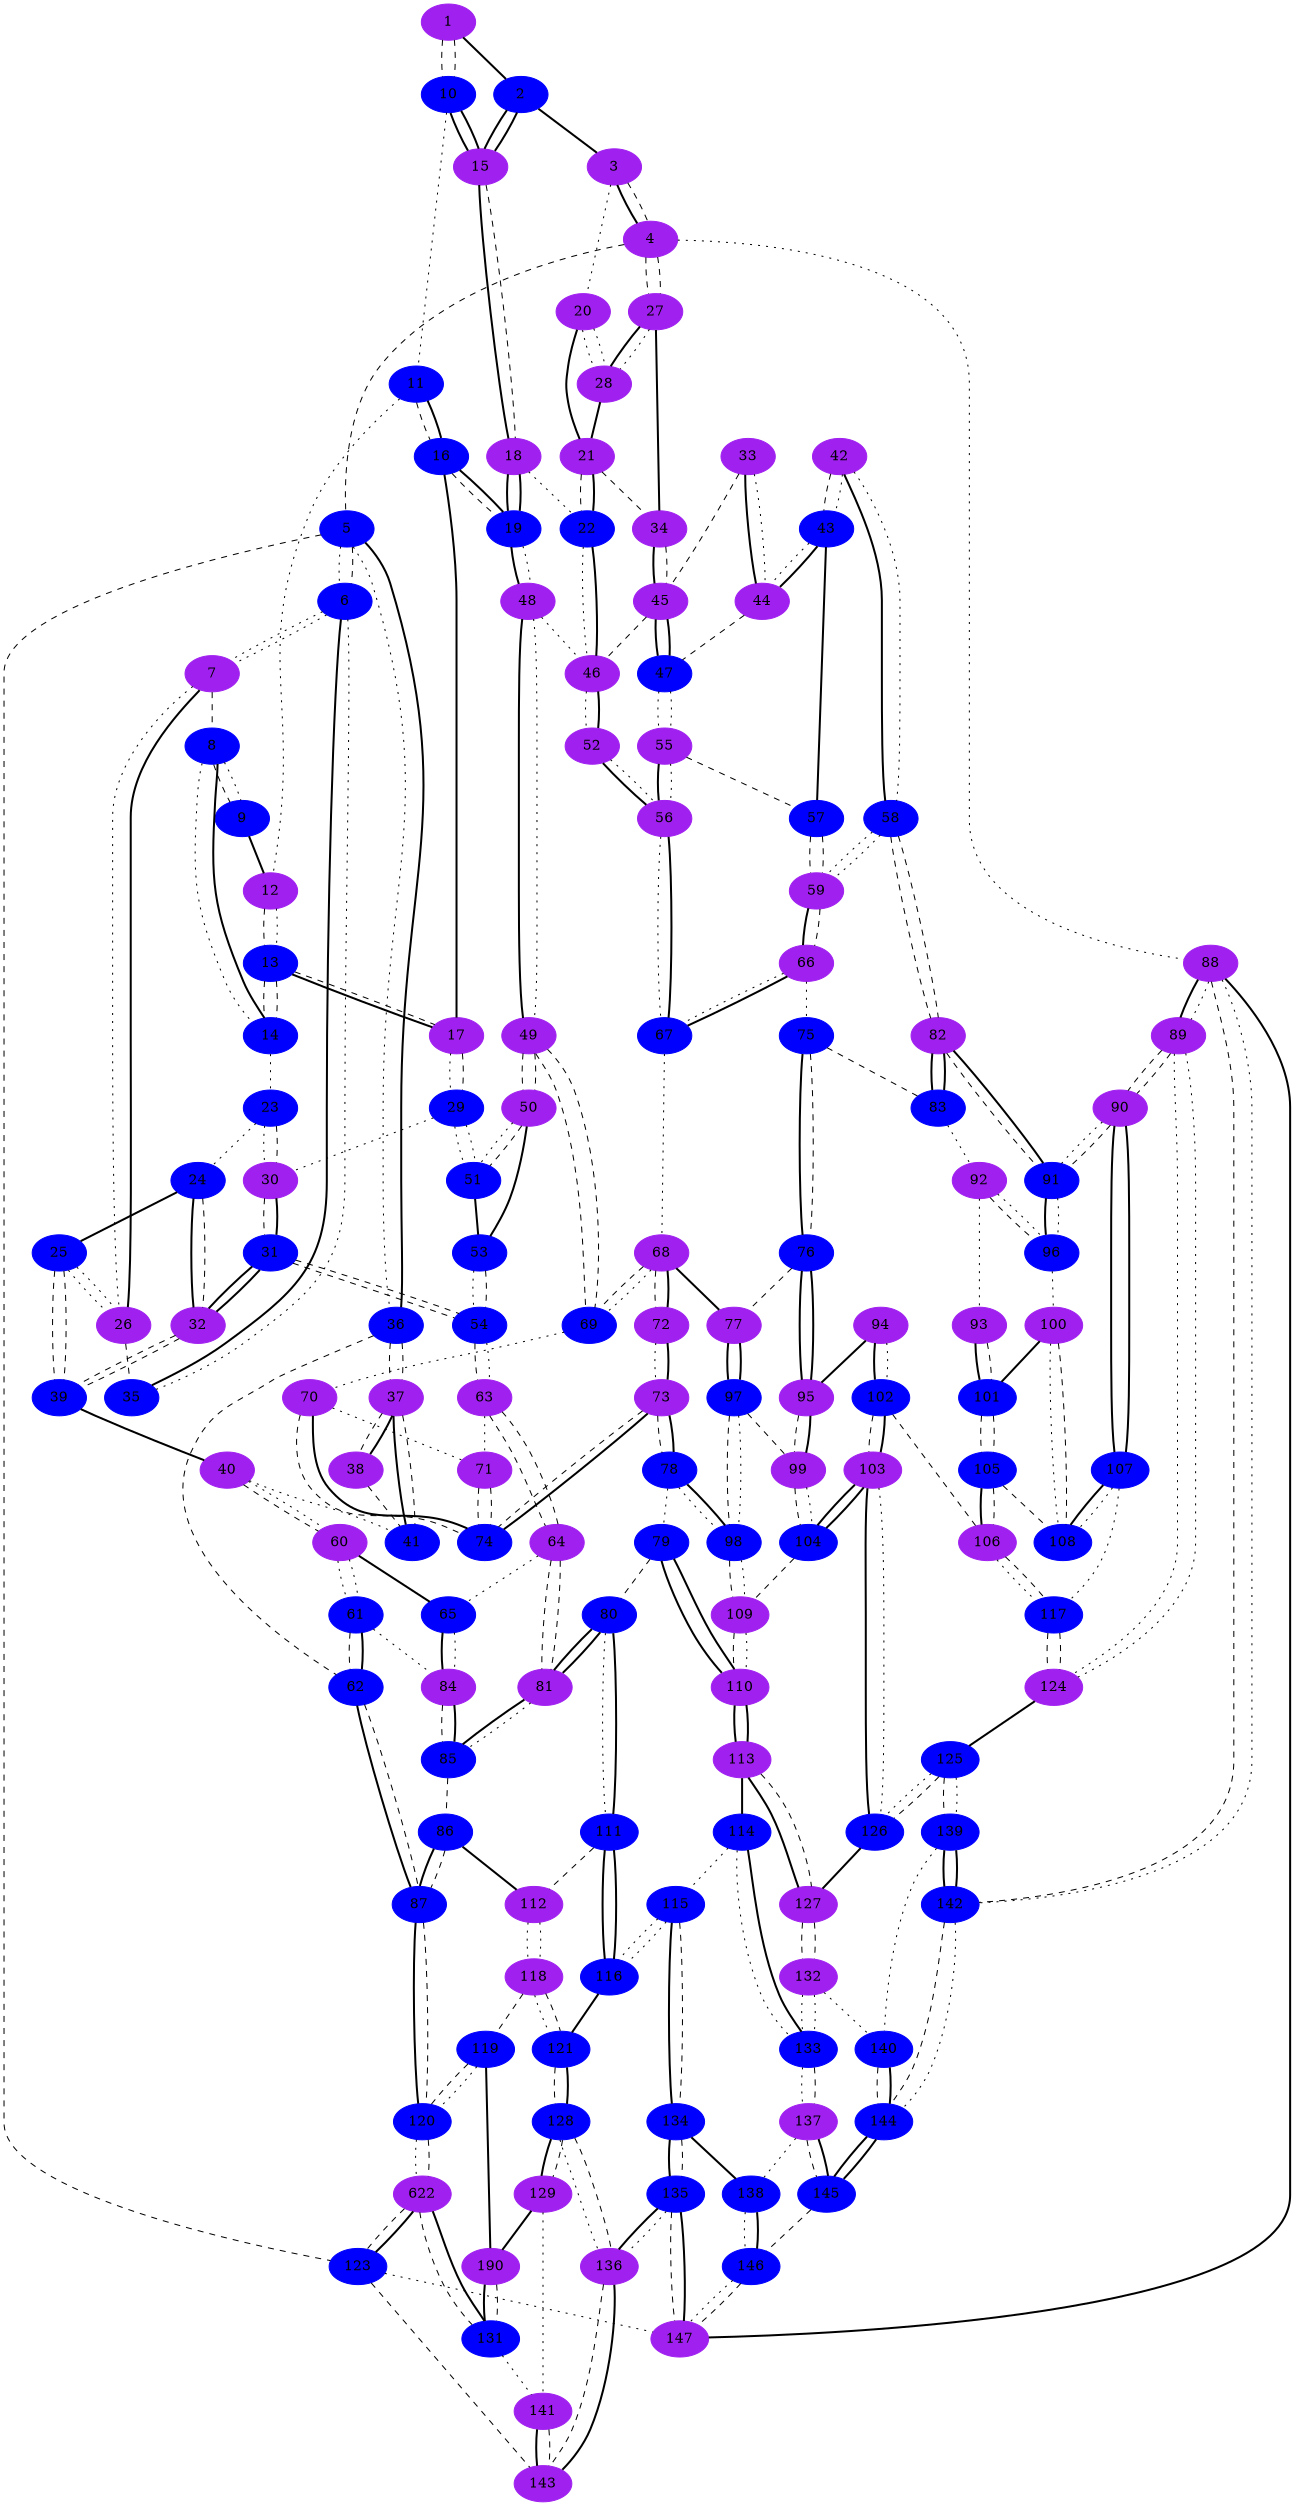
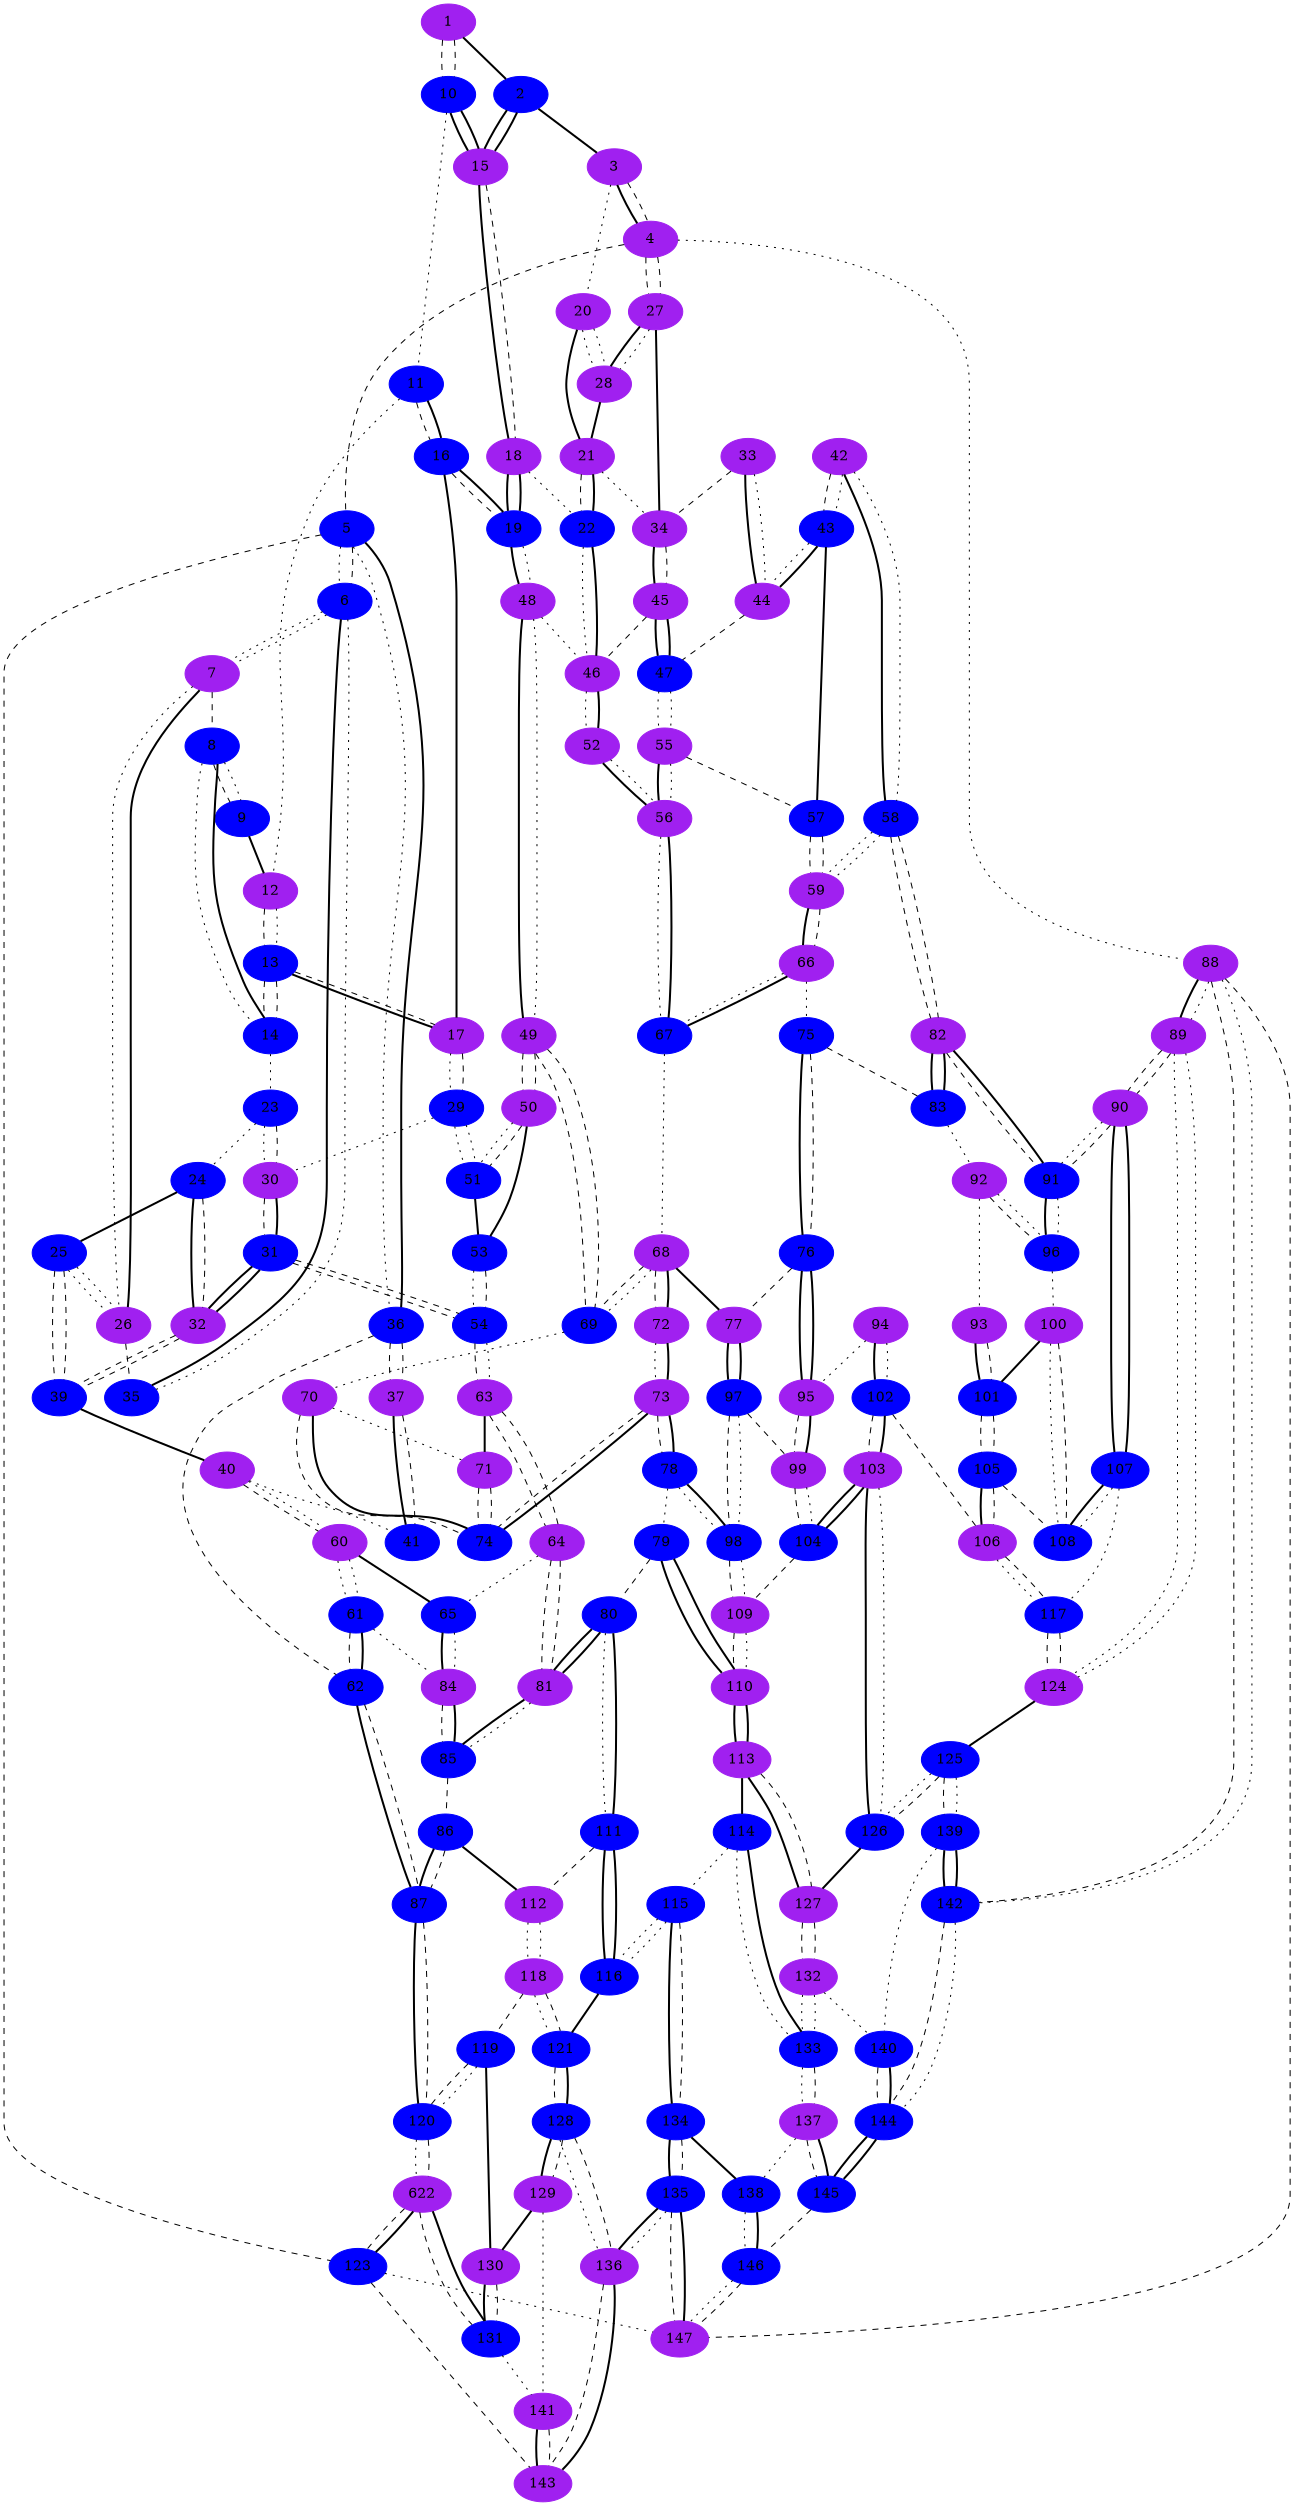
  graph {
    node [color=blue style=filled]
    edge [style=dashed]
    1 [color=purple]
    2
    10
    3 [color=purple]
    15 [color=purple]
    11
    4 [color=purple]
    20 [color=purple]
    18 [color=purple]
    5
    27 [color=purple]
    88 [color=purple]
    21 [color=purple]
    28 [color=purple]
    6
    36
    123
    34 [color=purple]
    89 [color=purple]
    142
    147 [color=purple]
    7 [color=purple]
    35
    37 [color=purple]
    62
    143 [color=purple]
    8
    26 [color=purple]
    9
    14
    12 [color=purple]
    23
    13
    16
    17 [color=purple]
    19
    29
    24
    30 [color=purple]
    22
    48 [color=purple]
    51
    46 [color=purple]
    49 [color=purple]
    45 [color=purple]
    52 [color=purple]
    25
    32 [color=purple]
    31
    39
    40 [color=purple]
    42 [color=purple]
    43
    58
    33 [color=purple]
    44 [color=purple]
    53
    54
    63 [color=purple]
    47
-   38 [color=purple]
    41
    87
    60 [color=purple]
    61
    65
    57
    59 [color=purple]
    82 [color=purple]
    55 [color=purple]
    56 [color=purple]
    50 [color=purple]
    69
    70 [color=purple]
    67
    64 [color=purple]
    71 [color=purple]
    68 [color=purple]
    66 [color=purple]
    83
    91
    75
    84 [color=purple]
    85
    120
    81 [color=purple]
    74
    76
    72 [color=purple]
    77 [color=purple]
    73 [color=purple]
    78
    97
    79
    98
    95 [color=purple]
    92 [color=purple]
    99 [color=purple]
    80
    110 [color=purple]
    109 [color=purple]
    111
    113 [color=purple]
    112 [color=purple]
    116
    86
    96
    93 [color=purple]
    118 [color=purple]
    n110 [color=purple label=622]
    90 [color=purple]
    124 [color=purple]
    144
    107
    125
    108
    117
    100 [color=purple]
    101
    94 [color=purple]
    102
    105
    103 [color=purple]
    106 [color=purple]
    104
    126
    127 [color=purple]
    114
    121
    119
    115
    133
    132 [color=purple]
    134
    137 [color=purple]
    135
    138
    128
-   130 [color=purple label=190]
+   130 [color=purple]
    131
    129 [color=purple]
    136 [color=purple]
    141 [color=purple]
    139
    140
    145
    146
    1 -- 2 [style=bold]
    1 -- 10
    1 -- 10
    2 -- 3 [style=bold]
    2 -- 15 [style=bold]
    2 -- 15 [style=bold]
    10 -- 15 [style=bold]
    10 -- 15 [style=bold]
    10 -- 11 [style=dotted]
    3 -- 4 [style=bold]
    3 -- 4
    3 -- 20 [style=dotted]
    15 -- 18 [style=bold]
    15 -- 18
    11 -- 12 [style=dotted]
    11 -- 16
    11 -- 16 [style=bold]
    4 -- 5
    4 -- 27
    4 -- 27
    4 -- 88 [style=dotted]
    20 -- 21 [style=bold]
    20 -- 28 [style=dotted]
    20 -- 28 [style=dotted]
    18 -- 19 [style=bold]
    18 -- 19 [style=bold]
    18 -- 22 [style=dotted]
    5 -- 6 [style=dotted]
    5 -- 6
    5 -- 36 [style=dotted]
    5 -- 36 [style=bold]
    5 -- 123
    27 -- 28 [style=bold]
    27 -- 28 [style=dotted]
    27 -- 34 [style=bold]
    88 -- 89 [style=bold]
    88 -- 89 [style=dotted]
    88 -- 142
    88 -- 142 [style=dotted]
-   88 -- 147 [style=bold]
-   21 -- 34
+   88 -- 147
+   21 -- 34 [style=dotted]
    21 -- 22
    21 -- 22 [style=bold]
    28 -- 21 [style=bold]
    6 -- 7 [style=dotted]
    6 -- 7 [style=dotted]
    6 -- 35 [style=bold]
    6 -- 35 [style=dotted]
    36 -- 37
    36 -- 37
    36 -- 62
    123 -- 147 [style=dotted]
    123 -- 143
    34 -- 45 [style=bold]
    34 -- 45
    89 -- 90
    89 -- 90
    89 -- 124 [style=dotted]
    89 -- 124 [style=dotted]
    142 -- 144
    142 -- 144 [style=dotted]
    7 -- 8
    7 -- 26 [style=dotted]
    7 -- 26 [style=bold]
-   37 -- 38
-   37 -- 38 [style=bold]
    37 -- 41 [style=bold]
    37 -- 41
    62 -- 87 [style=bold]
    62 -- 87
    8 -- 9
    8 -- 9 [style=dotted]
    8 -- 14 [style=dotted]
    8 -- 14 [style=bold]
    26 -- 35
    9 -- 12 [style=bold]
    14 -- 23 [style=dotted]
    12 -- 13
    12 -- 13 [style=dotted]
    23 -- 24 [style=dotted]
    23 -- 30 [style=dotted]
    23 -- 30
    13 -- 14
    13 -- 14
    13 -- 17 [style=bold]
    13 -- 17
    16 -- 17 [style=bold]
    16 -- 19
    16 -- 19 [style=bold]
    17 -- 29 [style=dotted]
    17 -- 29
    19 -- 48 [style=bold]
    19 -- 48 [style=dotted]
    29 -- 30 [style=dotted]
    29 -- 51 [style=dotted]
    29 -- 51 [style=dotted]
    24 -- 25 [style=bold]
    24 -- 32 [style=bold]
    24 -- 32
    30 -- 31
    30 -- 31 [style=bold]
    22 -- 46 [style=dotted]
    22 -- 46 [style=bold]
    48 -- 46 [style=dotted]
    48 -- 49 [style=bold]
    48 -- 49 [style=dotted]
    51 -- 53 [style=bold]
    46 -- 52 [style=dotted]
    46 -- 52 [style=bold]
    49 -- 50
    49 -- 50
    49 -- 69
    49 -- 69
    45 -- 46
    45 -- 47 [style=bold]
    45 -- 47 [style=bold]
    52 -- 56 [style=bold]
    52 -- 56 [style=dotted]
    25 -- 26 [style=dotted]
    25 -- 26 [style=dotted]
    25 -- 39
    25 -- 39
    32 -- 39
    32 -- 39
    31 -- 32 [style=bold]
    31 -- 32 [style=bold]
    31 -- 54
    31 -- 54
    39 -- 40 [style=bold]
    40 -- 41 [style=dotted]
    40 -- 60
    40 -- 60 [style=dotted]
    42 -- 43
    42 -- 43 [style=dotted]
    42 -- 58 [style=bold]
    42 -- 58 [style=dotted]
    43 -- 44 [style=dotted]
    43 -- 44 [style=bold]
    43 -- 57 [style=bold]
    58 -- 59 [style=dotted]
    58 -- 59 [style=dotted]
    58 -- 82
    58 -- 82
-   33 -- 45
+   33 -- 34
    33 -- 44 [style=bold]
    33 -- 44 [style=dotted]
    44 -- 47
    53 -- 54 [style=dotted]
    53 -- 54
    54 -- 63
    54 -- 63 [style=dotted]
    63 -- 64
    63 -- 64
-   63 -- 71 [style=dotted]
+   63 -- 71 [style=bold]
    47 -- 55 [style=dotted]
    47 -- 55 [style=dotted]
-   38 -- 41
    87 -- 120 [style=bold]
    87 -- 120
    60 -- 61 [style=dotted]
    60 -- 61 [style=dotted]
    60 -- 65 [style=bold]
    61 -- 62
    61 -- 62 [style=bold]
    61 -- 84 [style=dotted]
    65 -- 84 [style=bold]
    65 -- 84 [style=dotted]
    57 -- 59
    57 -- 59
    59 -- 66 [style=bold]
    59 -- 66
    82 -- 83 [style=bold]
    82 -- 83 [style=bold]
    82 -- 91
    82 -- 91 [style=bold]
    55 -- 57
    55 -- 56 [style=bold]
    55 -- 56 [style=dotted]
    56 -- 67 [style=dotted]
    56 -- 67 [style=bold]
    50 -- 51 [style=dotted]
    50 -- 51
    50 -- 53 [style=bold]
    69 -- 70 [style=dotted]
    70 -- 71 [style=dotted]
    70 -- 74
    70 -- 74 [style=bold]
    67 -- 68 [style=dotted]
    64 -- 65 [style=dotted]
    64 -- 81
    64 -- 81
    71 -- 74
    71 -- 74
    68 -- 69
    68 -- 69 [style=dotted]
    68 -- 72
    68 -- 72 [style=bold]
    68 -- 77 [style=bold]
    66 -- 67 [style=dotted]
    66 -- 67 [style=bold]
    66 -- 75 [style=dotted]
    83 -- 92 [style=dotted]
    91 -- 96 [style=bold]
    91 -- 96 [style=dotted]
    75 -- 83
    75 -- 76 [style=bold]
    75 -- 76
    84 -- 85
    84 -- 85 [style=bold]
    85 -- 86
    120 -- n110 [style=dotted]
    120 -- n110
    81 -- 85 [style=bold]
    81 -- 85 [style=dotted]
    76 -- 77
    76 -- 95 [style=bold]
    76 -- 95 [style=bold]
    72 -- 73 [style=dotted]
    72 -- 73 [style=bold]
    77 -- 97 [style=bold]
    77 -- 97 [style=bold]
    73 -- 74
    73 -- 74 [style=bold]
    73 -- 78
    73 -- 78 [style=bold]
    78 -- 79 [style=dotted]
    78 -- 98 [style=dotted]
    78 -- 98 [style=bold]
    97 -- 98
    97 -- 98 [style=dotted]
    97 -- 99
    79 -- 80
    79 -- 110 [style=bold]
    79 -- 110 [style=bold]
    98 -- 109
    98 -- 109 [style=dotted]
    95 -- 99
    95 -- 99 [style=bold]
    92 -- 96
    92 -- 96 [style=dotted]
    92 -- 93 [style=dotted]
    99 -- 104
    99 -- 104 [style=dotted]
    80 -- 81 [style=bold]
    80 -- 81 [style=bold]
    80 -- 111 [style=dotted]
    80 -- 111 [style=bold]
    110 -- 113 [style=bold]
    110 -- 113 [style=bold]
    109 -- 110
    109 -- 110 [style=dotted]
    111 -- 112
    111 -- 116 [style=bold]
    111 -- 116 [style=bold]
    113 -- 127 [style=bold]
    113 -- 127
    113 -- 114 [style=bold]
    112 -- 118 [style=dotted]
    112 -- 118 [style=dotted]
    116 -- 121 [style=bold]
    86 -- 87 [style=bold]
    86 -- 87
    86 -- 112 [style=bold]
    96 -- 100 [style=dotted]
    93 -- 101 [style=bold]
    93 -- 101
    118 -- 121 [style=dotted]
    118 -- 121
    118 -- 119
    n110 -- 123
    n110 -- 123 [style=bold]
    n110 -- 131
    n110 -- 131 [style=bold]
    90 -- 91 [style=dotted]
    90 -- 91
    90 -- 107 [style=bold]
    90 -- 107 [style=bold]
    124 -- 125 [style=bold]
    144 -- 145 [style=bold]
    144 -- 145 [style=bold]
    107 -- 108 [style=bold]
    107 -- 108 [style=dotted]
    107 -- 117 [style=dotted]
    125 -- 126 [style=dotted]
    125 -- 126
    125 -- 139
    125 -- 139 [style=dotted]
    117 -- 124
    117 -- 124
    100 -- 108 [style=dotted]
    100 -- 108
    100 -- 101 [style=bold]
    101 -- 105
    101 -- 105
-   94 -- 95 [style=bold]
+   94 -- 95 [style=dotted]
    94 -- 102 [style=bold]
    94 -- 102 [style=dotted]
    102 -- 103
    102 -- 103 [style=bold]
    102 -- 106
    105 -- 108
    105 -- 106 [style=bold]
    105 -- 106
    103 -- 104 [style=bold]
    103 -- 104 [style=bold]
    103 -- 126 [style=bold]
    103 -- 126 [style=dotted]
    106 -- 117 [style=dotted]
    106 -- 117
    104 -- 109
    126 -- 127 [style=bold]
    127 -- 132
    127 -- 132
    114 -- 115 [style=dotted]
    114 -- 133 [style=dotted]
    114 -- 133 [style=bold]
    121 -- 128
    121 -- 128 [style=bold]
    119 -- 120
    119 -- 120 [style=dotted]
    119 -- 130 [style=bold]
    115 -- 116 [style=dotted]
    115 -- 116 [style=dotted]
    115 -- 134 [style=bold]
    115 -- 134
    133 -- 137 [style=dotted]
    133 -- 137
    132 -- 133 [style=dotted]
    132 -- 133 [style=dotted]
    132 -- 140 [style=dotted]
    134 -- 135 [style=bold]
    134 -- 135
    134 -- 138 [style=bold]
    137 -- 138 [style=dotted]
    137 -- 145
    137 -- 145 [style=bold]
    135 -- 147
    135 -- 147 [style=bold]
    135 -- 136 [style=bold]
    135 -- 136 [style=dotted]
    138 -- 146 [style=dotted]
    138 -- 146 [style=bold]
    128 -- 129 [style=bold]
    128 -- 129
    128 -- 136 [style=dotted]
    128 -- 136
    130 -- 131 [style=bold]
    130 -- 131
    131 -- 141 [style=dotted]
    129 -- 130 [style=bold]
    129 -- 141 [style=dotted]
    136 -- 143
    136 -- 143 [style=bold]
    141 -- 143 [style=bold]
    141 -- 143
    139 -- 142 [style=bold]
    139 -- 142 [style=bold]
    139 -- 140 [style=dotted]
    140 -- 144
    140 -- 144 [style=bold]
    145 -- 146
    146 -- 147 [style=dotted]
    146 -- 147
  }
